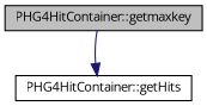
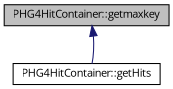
  digraph {
    rankdir=TB
    fontname="Open Sans"
    node [color=black fontname="Open Sans" fontsize=10 shape=record]
    n1 [fillcolor=grey75 fontcolor=black height=0.2 label="PHG4HitContainer::getmaxkey" style=filled width=0.4]
    n2 [height=0.2 label="PHG4HitContainer::getHits" width=0.4]
-   n1 -> n2 [color=midnightblue fontname="Open Sans" fontsize=10 labelfontname=FreeSans labelfontsize=10 style=solid]
+   n2 -> n1 [color=midnightblue fontname="Open Sans" fontsize=10 labelfontname=FreeSans labelfontsize=10 style=solid]
  }
